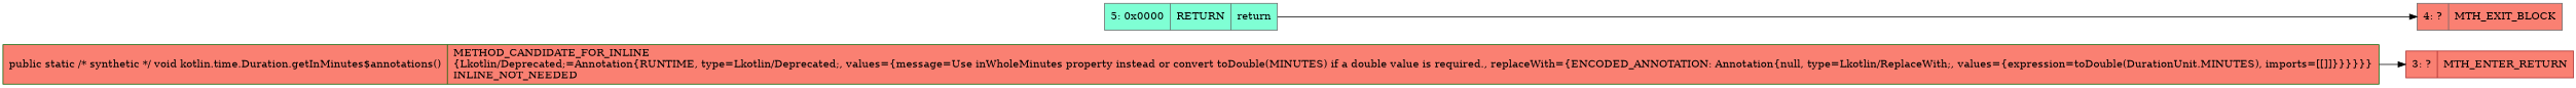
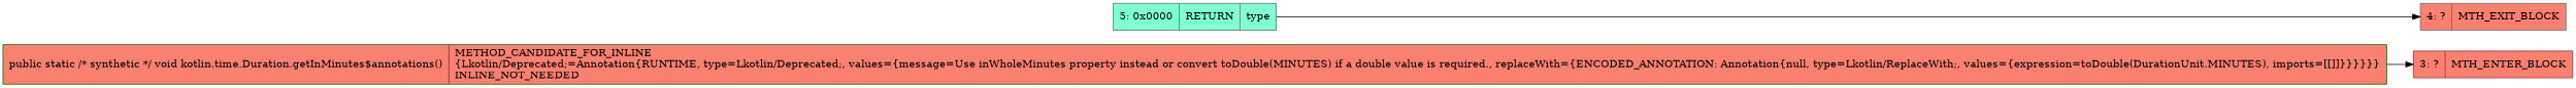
  digraph {
    fontname="DejaVu Serif"
    rankdir=LR
    node [color=gray40 fillcolor=salmon fontname="DejaVu Serif" shape=record style=filled]
    edge [fontname="DejaVu Serif"]
-   n1 [color=brown label="{3\:\ ?|MTH_ENTER_RETURN\l}"]
-   n2 [fillcolor=aquamarine label="{5\:\ 0x0000|RETURN\l|return\l}"]
+   n1 [color=brown label="{3\:\ ?|MTH_ENTER_BLOCK\l}"]
+   n2 [fillcolor=aquamarine label="{5\:\ 0x0000|RETURN\l|type\l}"]
    n3 [label="{4\:\ ?|MTH_EXIT_BLOCK\l}"]
    n4 [color=darkgreen label="{public static \/* synthetic *\/ void kotlin.time.Duration.getInMinutes$annotations()  | METHOD_CANDIDATE_FOR_INLINE\l\{Lkotlin\/Deprecated;=Annotation\{RUNTIME, type=Lkotlin\/Deprecated;, values=\{message=Use inWholeMinutes property instead or convert toDouble(MINUTES) if a double value is required., replaceWith=\{ENCODED_ANNOTATION: Annotation\{null, type=Lkotlin\/ReplaceWith;, values=\{expression=toDouble(DurationUnit.MINUTES), imports=[[]]\}\}\}\}\}\}\lINLINE_NOT_NEEDED\l}"]
    n2 -> n3
    n4 -> n1
  }
